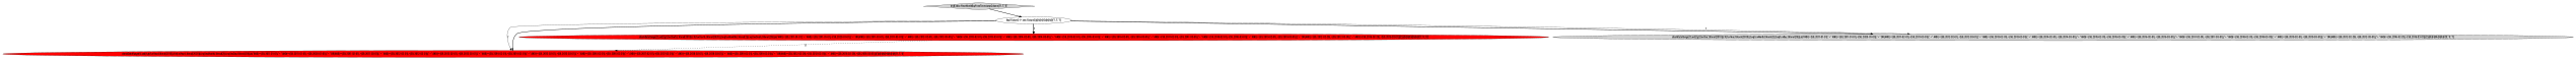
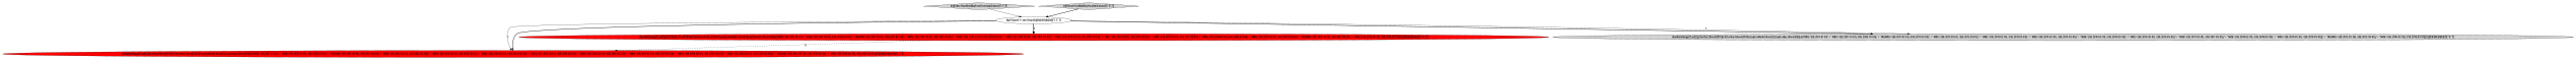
  digraph {
    fontname=Oswald
    node [fillcolor=lightgray fontname=Oswald shape=ellipse style=filled]
    edge [fontname=Oswald style=bold]
    n1 [fillcolor=white label="final Fixture2 f = new Fixture2()@@@3@@@['1', '1', '1']"]
    n2 [fillcolor=red label="checkDateRange(f,f.and(f.gt(f.exYear,f.literal(2010)),f.lt(f.exYear,f.literal(2020)),f.eq(f.exMonth,f.literal(2)),f.eq(f.exDay,f.literal(29))),is(\"AND(>=($9, 2011-01-01),\" + \" AND(>=($9, 2011-01-01), <($9, 2020-01-01)),\" + \" OR(AND(>=($9, 2011-02-01), <($9, 2011-03-01)),\" + \" AND(>=($9, 2012-02-01), <($9, 2012-03-01)),\" + \" AND(>=($9, 2013-02-01), <($9, 2013-03-01)),\" + \" AND(>=($9, 2014-02-01), <($9, 2014-03-01)),\" + \" AND(>=($9, 2015-02-01), <($9, 2015-03-01)),\" + \" AND(>=($9, 2016-02-01), <($9, 2016-03-01)),\" + \" AND(>=($9, 2017-02-01), <($9, 2017-03-01)),\" + \" AND(>=($9, 2018-02-01), <($9, 2018-03-01)),\" + \" AND(>=($9, 2019-02-01), <($9, 2019-03-01))),\" + \" OR(AND(>=($9, 2012-02-29), <($9, 2012-03-01)),\" + \" AND(>=($9, 2016-02-29), <($9, 2016-03-01))))\"))@@@4@@@['0', '1', '0']"]
    n3 [fillcolor=red label="checkDateRange(f,f.and(f.gt(f.exYearTs,f.literal(2010)),f.lt(f.exYearTs,f.literal(2020)),f.eq(f.exMonthTs,f.literal(2)),f.eq(f.exDayTs,f.literal(29))),is(\"AND(>=($9, 2011-01-01),\" + \" AND(>=($9, 2011-01-01), <($9, 2020-01-01)),\" + \" OR(AND(>=($9, 2011-02-01), <($9, 2011-03-01)),\" + \" AND(>=($9, 2012-02-01), <($9, 2012-03-01)),\" + \" AND(>=($9, 2013-02-01), <($9, 2013-03-01)),\" + \" AND(>=($9, 2014-02-01), <($9, 2014-03-01)),\" + \" AND(>=($9, 2015-02-01), <($9, 2015-03-01)),\" + \" AND(>=($9, 2016-02-01), <($9, 2016-03-01)),\" + \" AND(>=($9, 2017-02-01), <($9, 2017-03-01)),\" + \" AND(>=($9, 2018-02-01), <($9, 2018-03-01)),\" + \" AND(>=($9, 2019-02-01), <($9, 2019-03-01))),\" + \" OR(AND(>=($9, 2012-02-29), <($9, 2012-03-01)),\" + \" AND(>=($9, 2016-02-29), <($9, 2016-03-01))))\"))@@@4@@@['1', '0', '0']"]
    n4 [label="checkDateRange(f,f.and(f.gt(f.exYear,f.literal(2010)),f.lt(f.exYear,f.literal(2020)),f.eq(f.exMonth,f.literal(2)),f.eq(f.exDay,f.literal(29))),is(\"AND(>=($8, 2011-01-01),\" + \" AND(>=($8, 2011-01-01), <($8, 2020-01-01)),\" + \" OR(AND(>=($8, 2011-02-01), <($8, 2011-03-01)),\" + \" AND(>=($8, 2012-02-01), <($8, 2012-03-01)),\" + \" AND(>=($8, 2013-02-01), <($8, 2013-03-01)),\" + \" AND(>=($8, 2014-02-01), <($8, 2014-03-01)),\" + \" AND(>=($8, 2015-02-01), <($8, 2015-03-01)),\" + \" AND(>=($8, 2016-02-01), <($8, 2016-03-01)),\" + \" AND(>=($8, 2017-02-01), <($8, 2017-03-01)),\" + \" AND(>=($8, 2018-02-01), <($8, 2018-03-01)),\" + \" AND(>=($8, 2019-02-01), <($8, 2019-03-01))),\" + \" OR(AND(>=($8, 2012-02-29), <($8, 2012-03-01)),\" + \" AND(>=($8, 2016-02-29), <($8, 2016-03-01))))\"))@@@4@@@['0', '0', '1']"]
    n5 [label="testExtractYearMonthDayFromTimestampColumn['0', '1', '0']" shape=diamond]
+   n6 [label="testExtractYearMonthDayFromDateColumn['0', '0', '1']" shape=diamond]
    n1 -> n2 [label=f style=solid]
    n1 -> n2
    n1 -> n3
    n1 -> n3 [label=f style=solid]
    n1 -> n4
    n1 -> n4 [label=f style=solid]
    n3 -> n2 [label=0 style=dashed]
-   n5 -> n1
+   n5 -> n1 [style=solid]
+   n6 -> n1
  }
